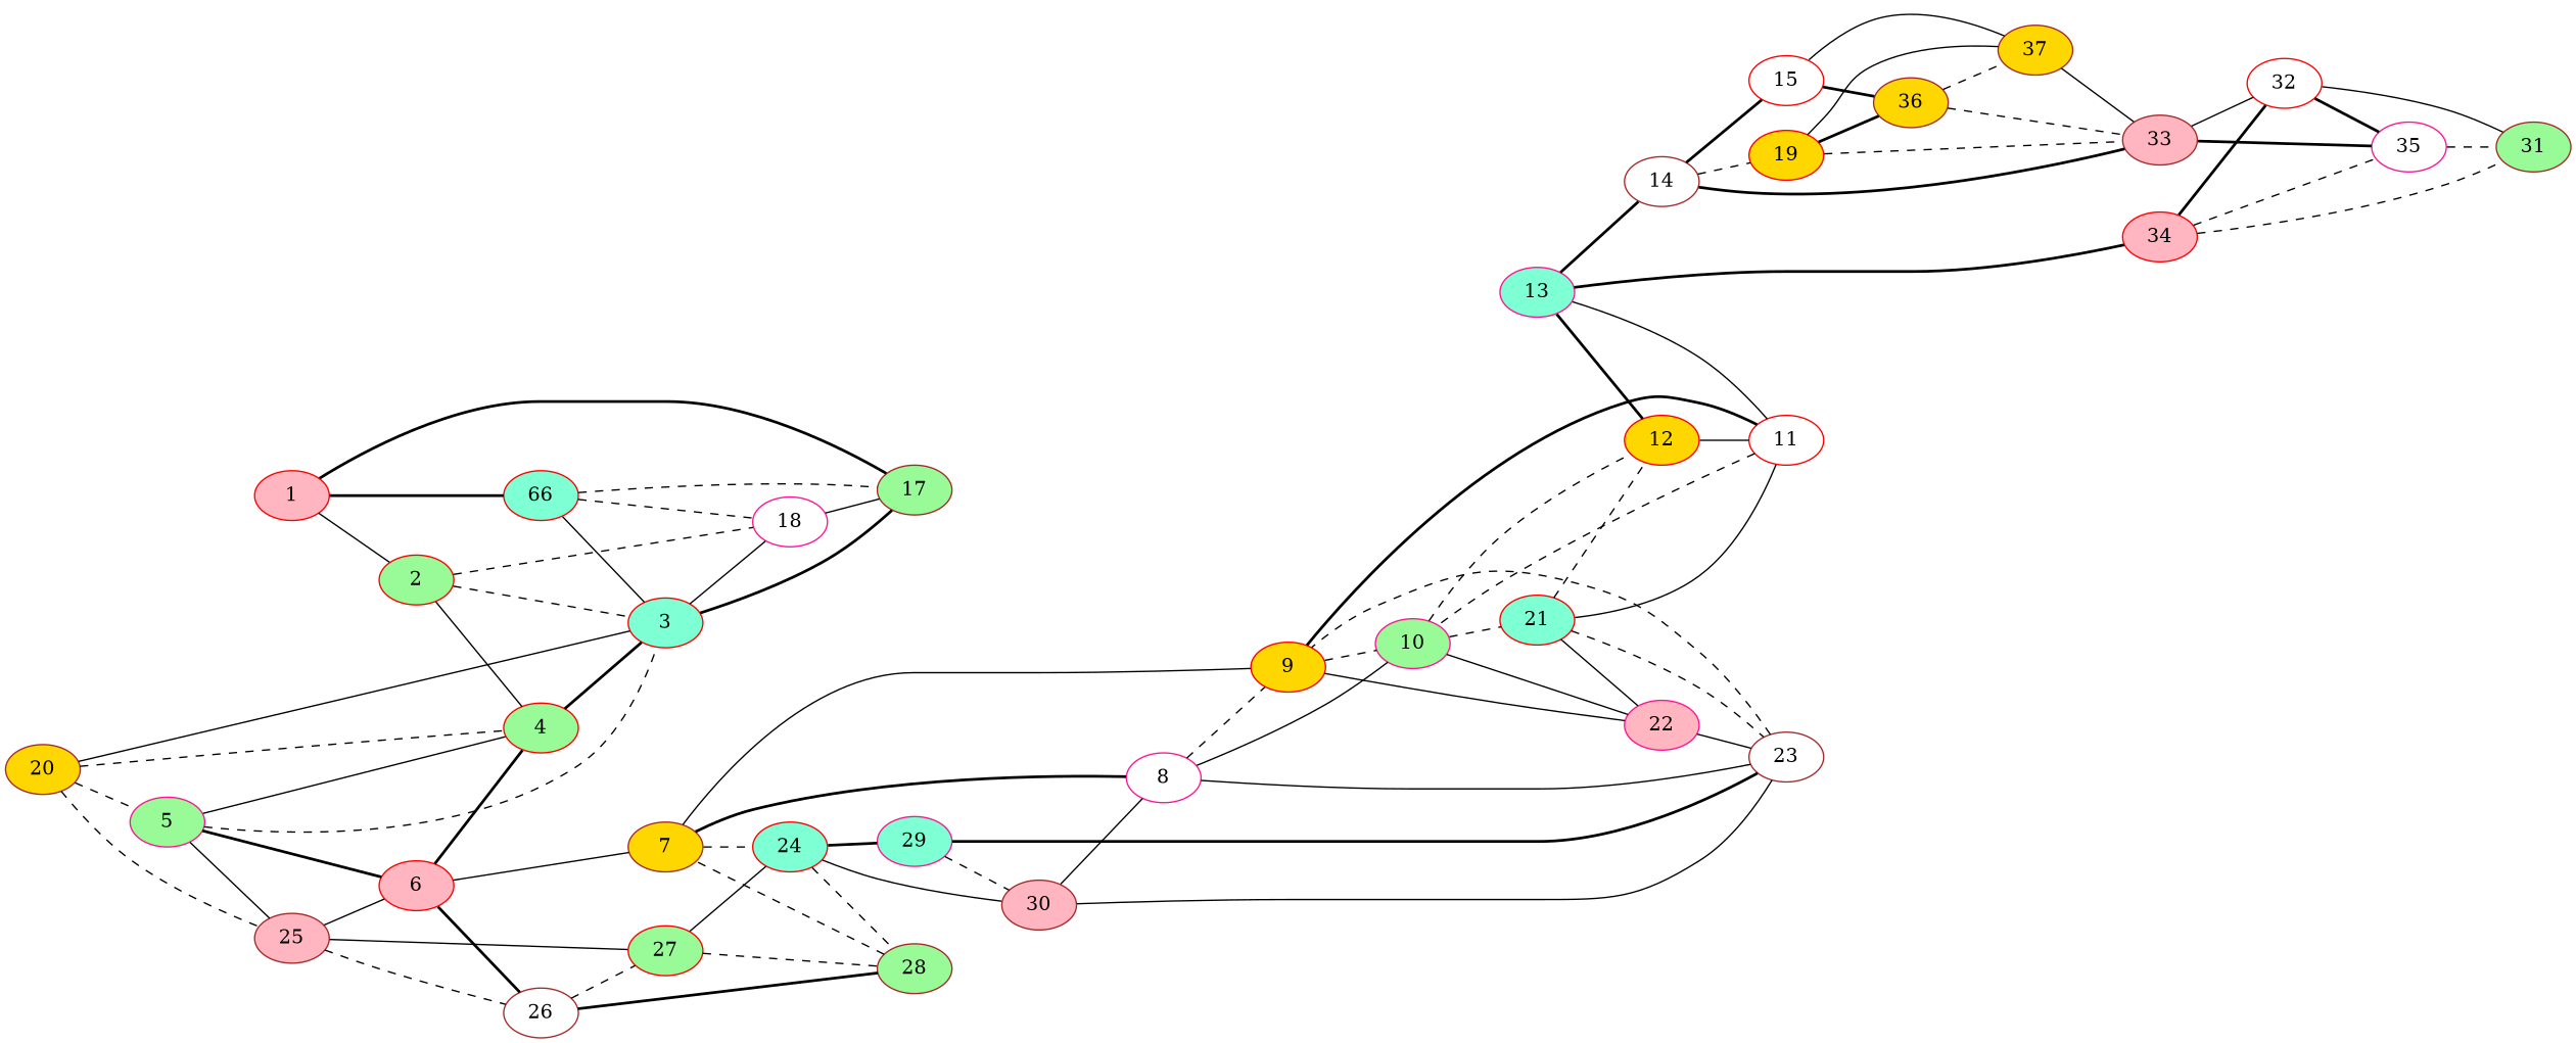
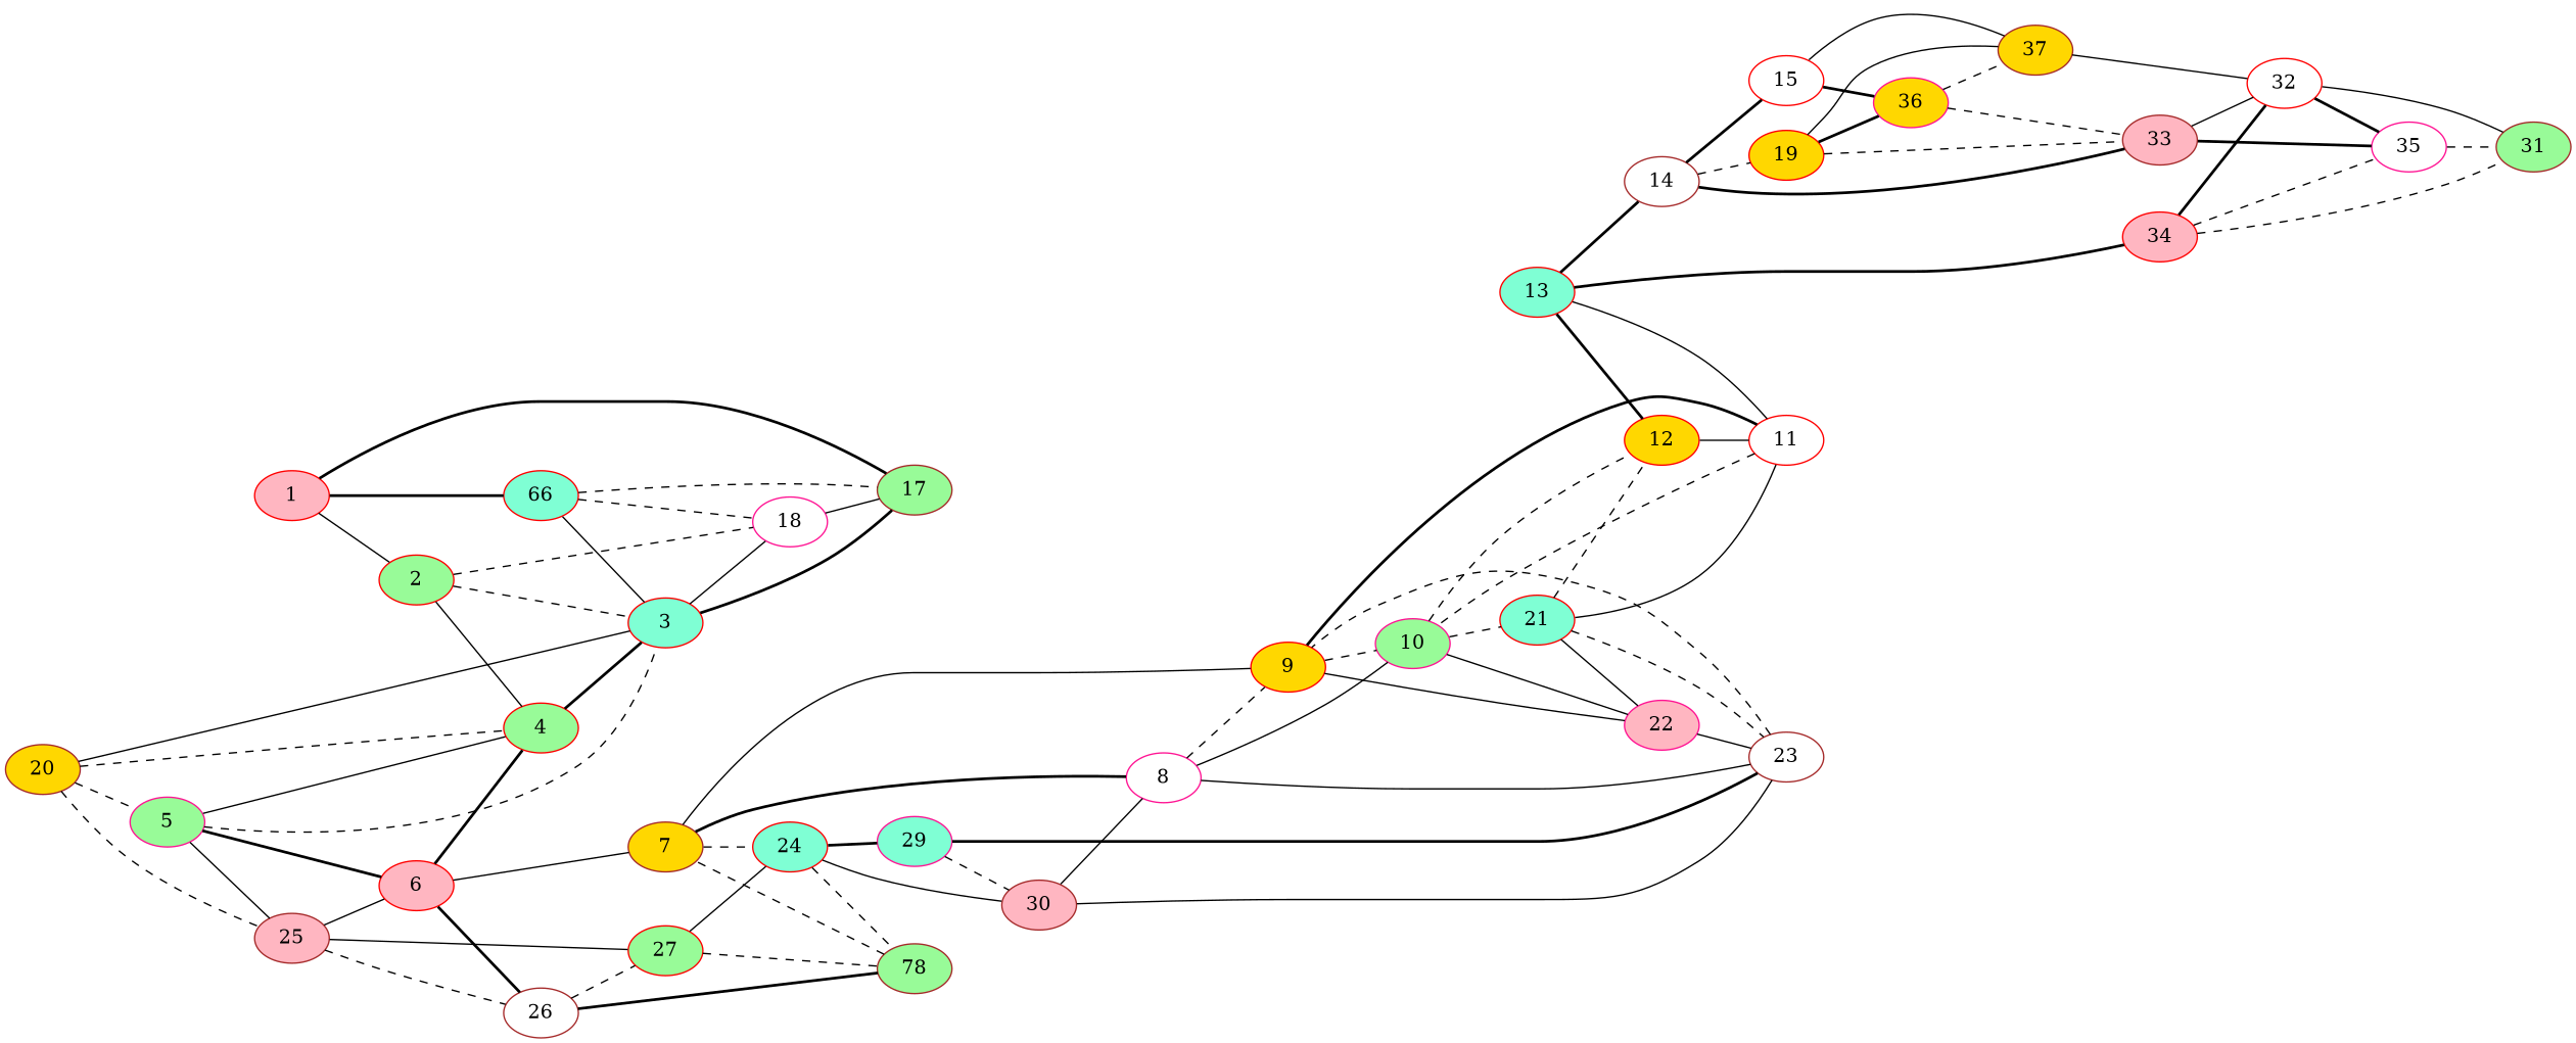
  graph {
    rankdir=LR
    node [aaLength=2 color=red fillcolor=white sequence=IGDVRGR style=filled type=1]
    edge [distance0=9.0 frequency=1 style=solid type0=1]
    1 [aaLength=12 fillcolor=lightpink sequence=DATFWRNARHHL type=0]
    2 [aaLength=6 fillcolor=palegreen sequence=TSGQMS type=0]
    17 [aaLength=4 color=brown fillcolor=palegreen sequence=FVYD]
    n4 [aaLength=5 fillcolor=aquamarine label=66 sequence=IERAK]
    3 [aaLength=15 fillcolor=aquamarine sequence=HPEIVSVIGEYAGKL type=0]
    4 [aaLength=15 fillcolor=palegreen sequence=SRPVVDLATRLANIT type=0]
    18 [aaLength=4 color=deeppink sequence=AILD]
    5 [aaLength=18 color=deeppink fillcolor=palegreen sequence=TGAESNEAAIRMAKLVTG type=0]
    25 [aaLength=5 color=brown fillcolor=lightpink sequence=EIVGF]
    6 [aaLength=7 fillcolor=lightpink sequence=TGAAASA type=0]
    26 [aaLength=4 color=brown sequence=SFAI]
    27 [fillcolor=palegreen sequence=ER]
    7 [aaLength=17 color=brown fillcolor=gold sequence=DYLAELDYAFDLIDRQS type=0]
-   28 [color=brown fillcolor=palegreen sequence=AY]
+   28 [color=brown fillcolor=palegreen sequence=AY label=78]
    24 [aaLength=6 fillcolor=aquamarine sequence=LAAFIA]
    8 [aaLength=13 color=deeppink sequence=GYMAALKRKCEAR type=0]
    9 [aaLength=7 fillcolor=gold sequence=FACQRDG type=0]
    10 [aaLength=6 color=deeppink fillcolor=palegreen sequence=SKTLGA type=0]
    23 [aaLength=5 color=brown sequence=LLILD]
    11 [aaLength=11 sequence=SAAIEERAHEL type=0]
    22 [aaLength=4 color=deeppink fillcolor=lightpink sequence=ILTL]
    29 [color=deeppink fillcolor=aquamarine sequence=IL]
    30 [color=brown fillcolor=lightpink sequence=IE]
    12 [aaLength=18 fillcolor=gold sequence=DPLPAAVGLRVLDVVQRD type=0]
    21 [aaLength=5 fillcolor=aquamarine sequence=AAIVT]
-   13 [aaLength=24 color=deeppink fillcolor=aquamarine sequence=GLVARANVMGDRLRRGLLDLMERF type=0]
+   13 [aaLength=24 fillcolor=aquamarine sequence=GLVARANVMGDRLRRGLLDLMERF type=0]
    14 [aaLength=13 color=brown sequence=GLGAKITRECMNL type=0]
    34 [aaLength=7 fillcolor=lightpink]
    15 [aaLength=20 sequence=SEDEIDLGLSLLGQAIERAL type=0]
    19 [fillcolor=gold sequence=LS]
    33 [color=brown fillcolor=lightpink sequence=EP]
    31 [aaLength=7 color=brown fillcolor=palegreen]
    32 [aaLength=9 sequence=LLGVEIVKD]
    35 [aaLength=9 color=deeppink sequence=LLGVEIVKD]
-   36 [aaLength=4 color=brown fillcolor=gold sequence=VFRI]
+   36 [aaLength=4 color=deeppink fillcolor=gold sequence=VFRI]
    37 [color=brown fillcolor=gold sequence=IV]
    20 [aaLength=5 color=brown fillcolor=gold sequence=RALLL]
    1 -- 2 [distance0=45.29493]
    1 -- 17 [distance0=52.00751 style=bold type0=3]
    1 -- n4 [distance0=48.30922 style=bold type0=2]
    2 -- 3 [distance0=19.19683 distance1=6.0 frequency=2 style=dashed type1=4]
    2 -- 4 [distance0=35.98033 type0=2]
    2 -- 18 [distance0=43.92303 style=dashed type0=3]
    17 -- 3 [distance0=40.40979 style=bold type0=3]
    n4 -- 17 [distance0=7.0 distance1=2.0 frequency=2 style=dashed type1=4]
    n4 -- 3 [distance0=45.07716 type0=3]
    n4 -- 18 [distance0=15.0 style=dashed type0=2]
    3 -- 18 [distance0=36.0132 type0=3]
    4 -- 3 [distance0=26.25761 style=bold]
    18 -- 17 [distance0=8.0]
    5 -- 3 [distance0=55.8109 style=dashed type0=3]
    5 -- 4 [distance0=29.64132]
    5 -- 25 [distance0=2.0 type0=4]
    25 -- 6 [distance0=7.0 type0=4]
    25 -- 26 [distance0=34.0 style=dashed type0=2]
    25 -- 27 [distance0=48.0 type0=3]
    6 -- 4 [distance0=60.29903 style=bold type0=3]
    6 -- 5 [distance0=32.08289 style=bold]
    6 -- 26 [distance0=15.0 style=bold type0=4]
    6 -- 7 [distance0=46.88859 type0=2]
    26 -- 27 [distance0=14.0 distance1=10.0 frequency=2 style=dashed type1=4]
    26 -- 28 [distance0=18.0 style=bold type0=2]
    27 -- 28 [distance0=4.0 distance1=2.0 frequency=2 style=dashed type1=4]
    27 -- 24 [distance0=26.0 type0=3]
    7 -- 24 [distance0=3.0 style=dashed type0=4]
    7 -- 8 [distance0=41.25697 style=bold]
    7 -- 9 [distance0=75.71418 type0=3]
    28 -- 7 [distance0=0.0 style=dashed type0=5]
    24 -- 28 [distance0=22.0 style=dashed type0=3]
    24 -- 29 [distance0=8.0 distance1=2.0 frequency=2 style=bold type1=4]
    24 -- 30 [distance0=15.0 type0=2]
    8 -- 9 [distance0=34.82729 style=dashed]
    8 -- 10 [distance0=51.60867 type0=3]
    8 -- 23 [distance0=2.0 type0=4]
    9 -- 10 [distance0=19.0338 style=dashed]
    9 -- 11 [distance0=37.31359 style=bold type0=3]
    9 -- 22 [distance0=4.0 type0=4]
    10 -- 12 [distance0=36.96965 style=dashed type0=3]
    10 -- 21 [distance0=4.0 style=dashed type0=4]
    23 -- 9 [distance0=12.0 style=dashed type0=4]
    23 -- 29 [distance0=27.0 style=bold type0=2]
    23 -- 30 [distance0=20.0]
    11 -- 10 [distance0=23.32303 style=dashed]
    22 -- 10 [distance0=45.75149 distance1=0.0 frequency=2 type0=3 type1=5]
    22 -- 23 [distance0=28.0 type0=2]
    29 -- 30 [distance0=7.0 distance1=5.0 frequency=2 style=dashed type1=4]
    30 -- 8 [distance0=3.0 type0=4]
    12 -- 11 [distance0=29.94768]
    21 -- 23 [distance0=42.0 style=dashed type0=2]
    21 -- 11 [distance0=0.0 type0=5]
    21 -- 22 [distance0=14.0]
    21 -- 12 [distance0=45.96472 style=dashed type0=3]
    13 -- 11 [distance0=53.37138 type0=2]
    13 -- 12 [distance0=31.06203 style=bold]
    13 -- 14 [distance0=53.63586 style=bold type0=3]
    13 -- 34 [distance0=2.0 style=bold type0=4]
    14 -- 15 [distance0=39.3079 style=bold]
    14 -- 19 [distance0=1.0 style=dashed type0=4]
    14 -- 33 [distance0=52.2685 style=bold type0=2]
    34 -- 31 [distance0=0.0 style=dashed type0=5]
    34 -- 32 [style=bold type0=2]
    34 -- 35 [style=dashed type0=3]
    15 -- 36 [distance0=49.84587 style=bold type0=2]
    15 -- 37 [distance0=52.39858 type0=3]
    19 -- 33 [distance0=18.0 style=dashed type0=3]
    19 -- 36 [distance0=13.0 style=bold type0=2]
    19 -- 37 [distance0=4.0 distance1=2.0 frequency=2 type1=4]
    33 -- 32 [distance0=13.0]
    33 -- 35 [distance0=13.0 style=bold type0=2]
    31 -- 32 [distance1=2.0 frequency=2 type0=2 type1=4]
    32 -- 35 [distance0=0.0 distance1=0.0 frequency=2 style=bold type1=5]
    35 -- 31 [style=dashed type0=2]
    36 -- 33 [distance0=31.0 style=dashed type0=3]
    36 -- 37 [style=dashed]
-   37 -- 33 [distance0=22.0 type0=3]
+   37 -- 32 [distance0=22.0 type0=3]
    20 -- 3 [distance0=53.45045 type0=3]
    20 -- 4 [distance0=48.5514 style=dashed type0=2]
    20 -- 5 [distance0=1.0 style=dashed type0=4]
    20 -- 25 [distance0=26.0 style=dashed]
  }
